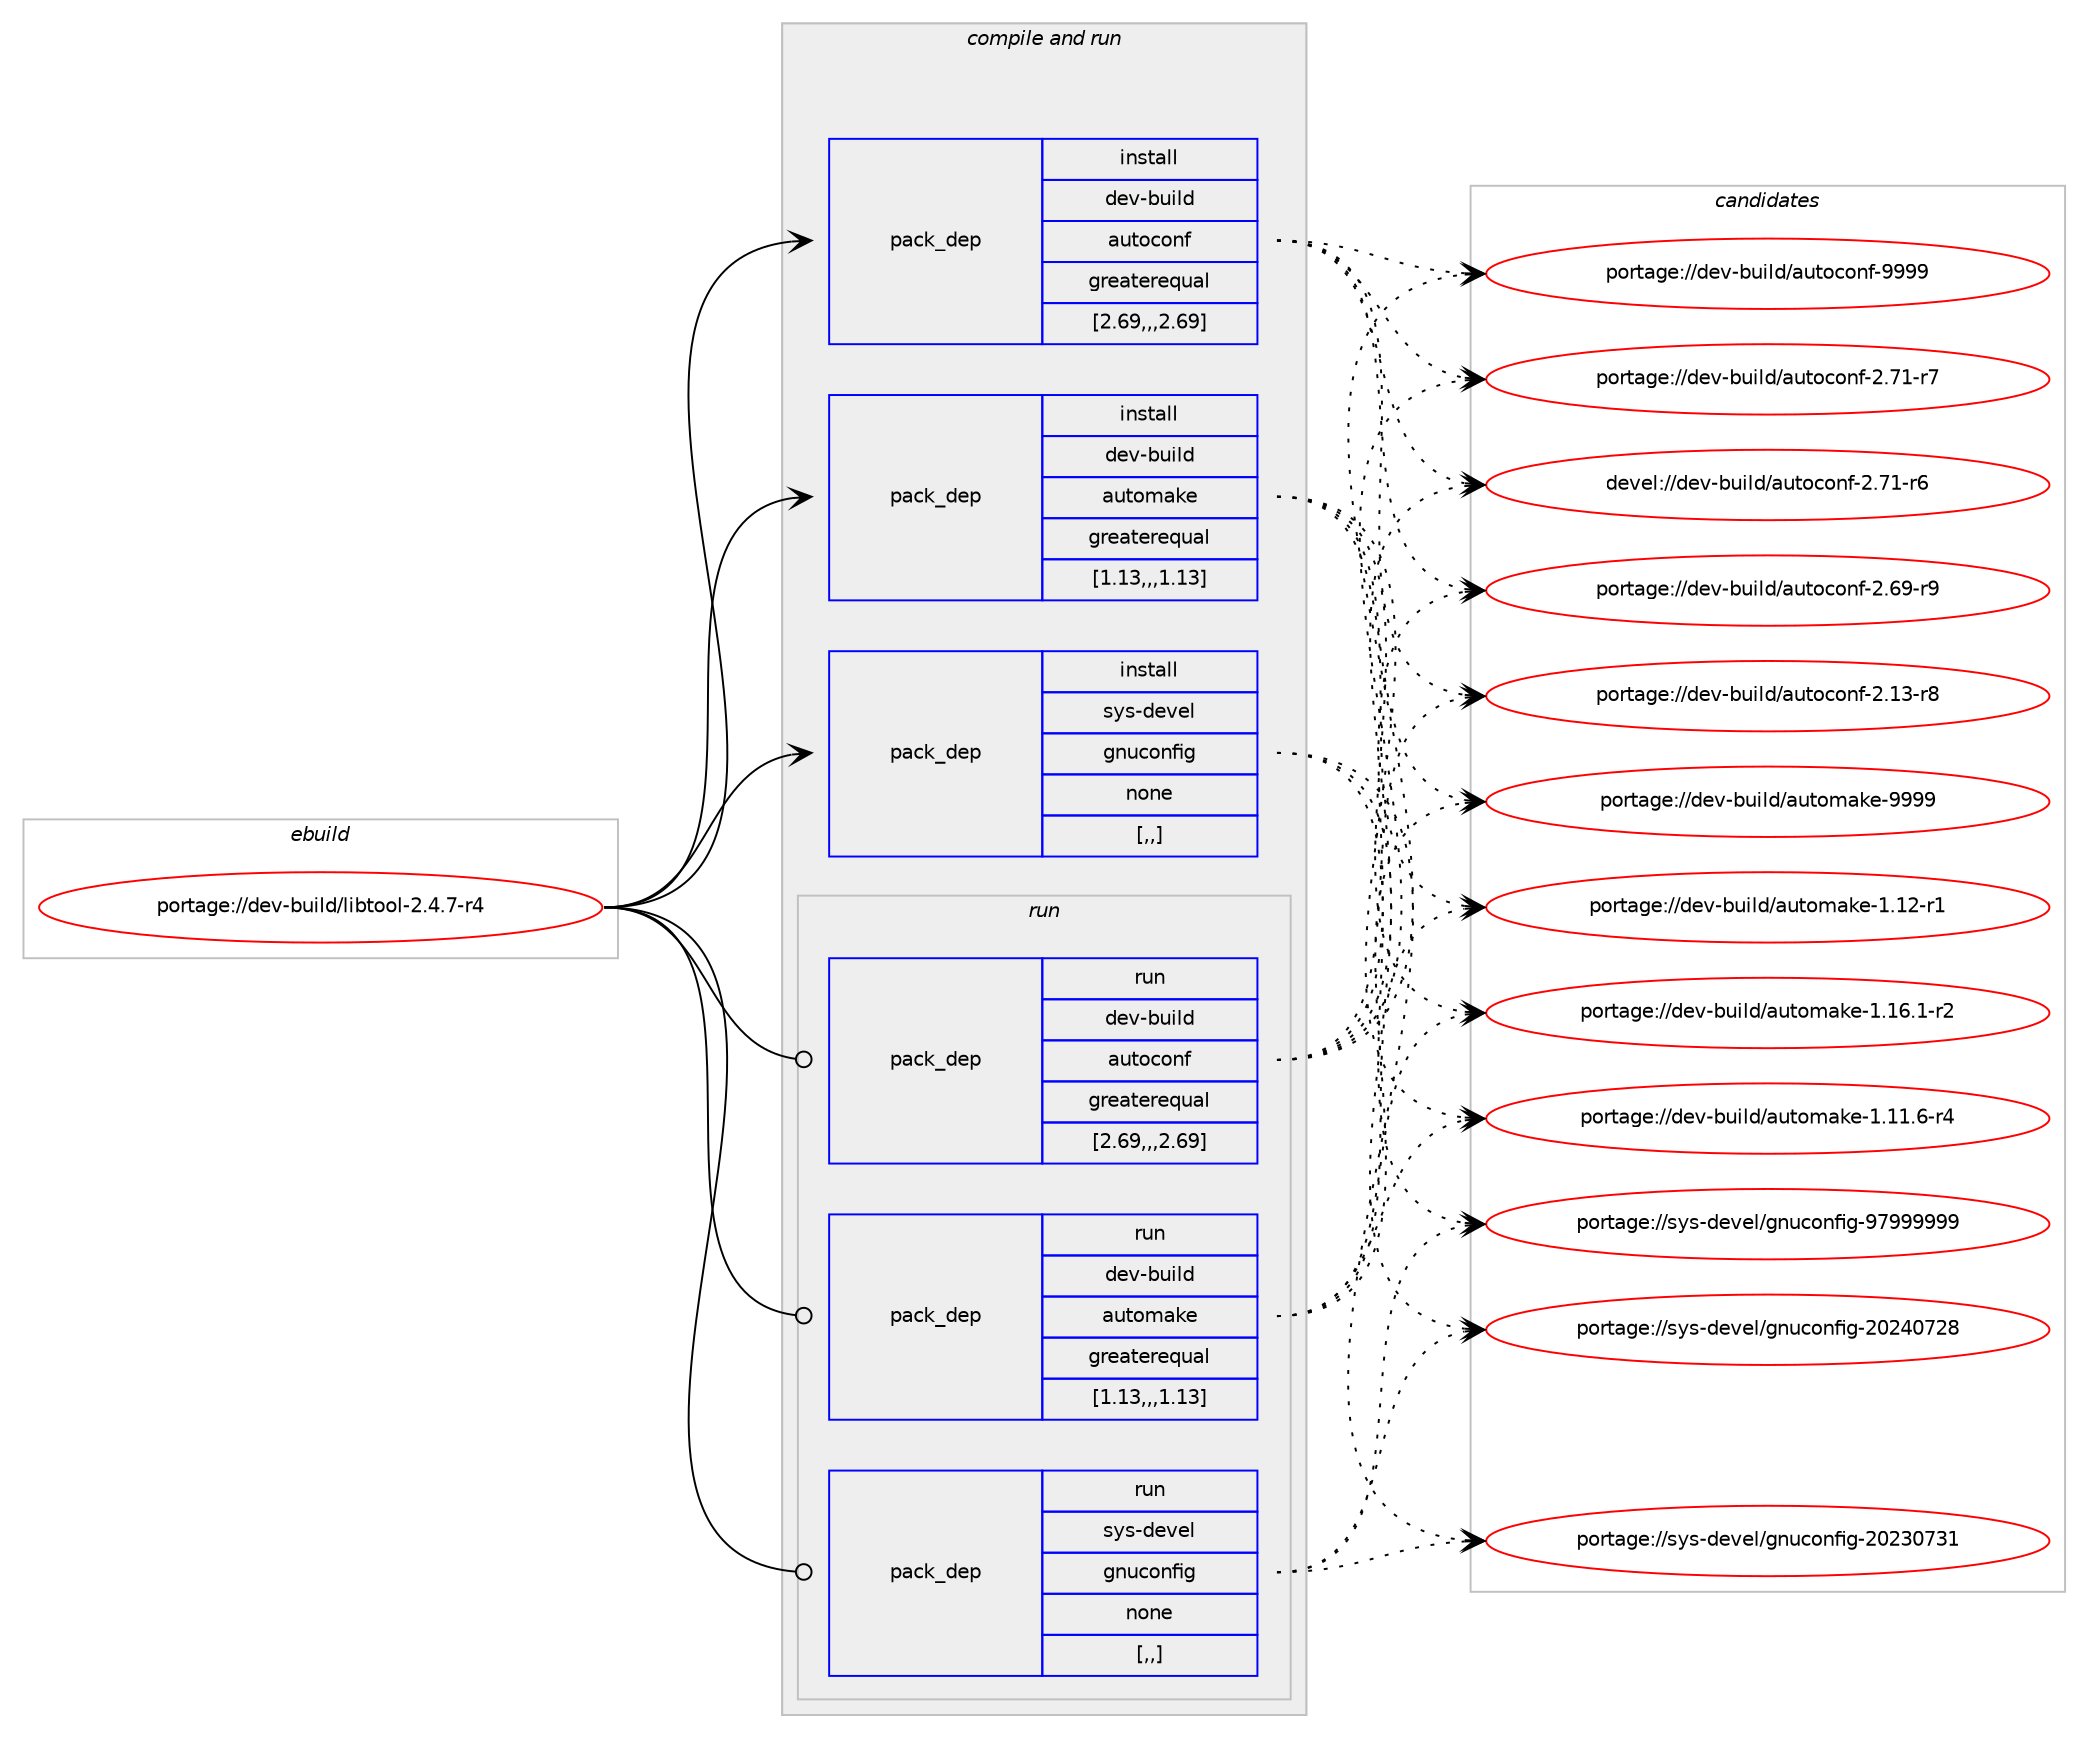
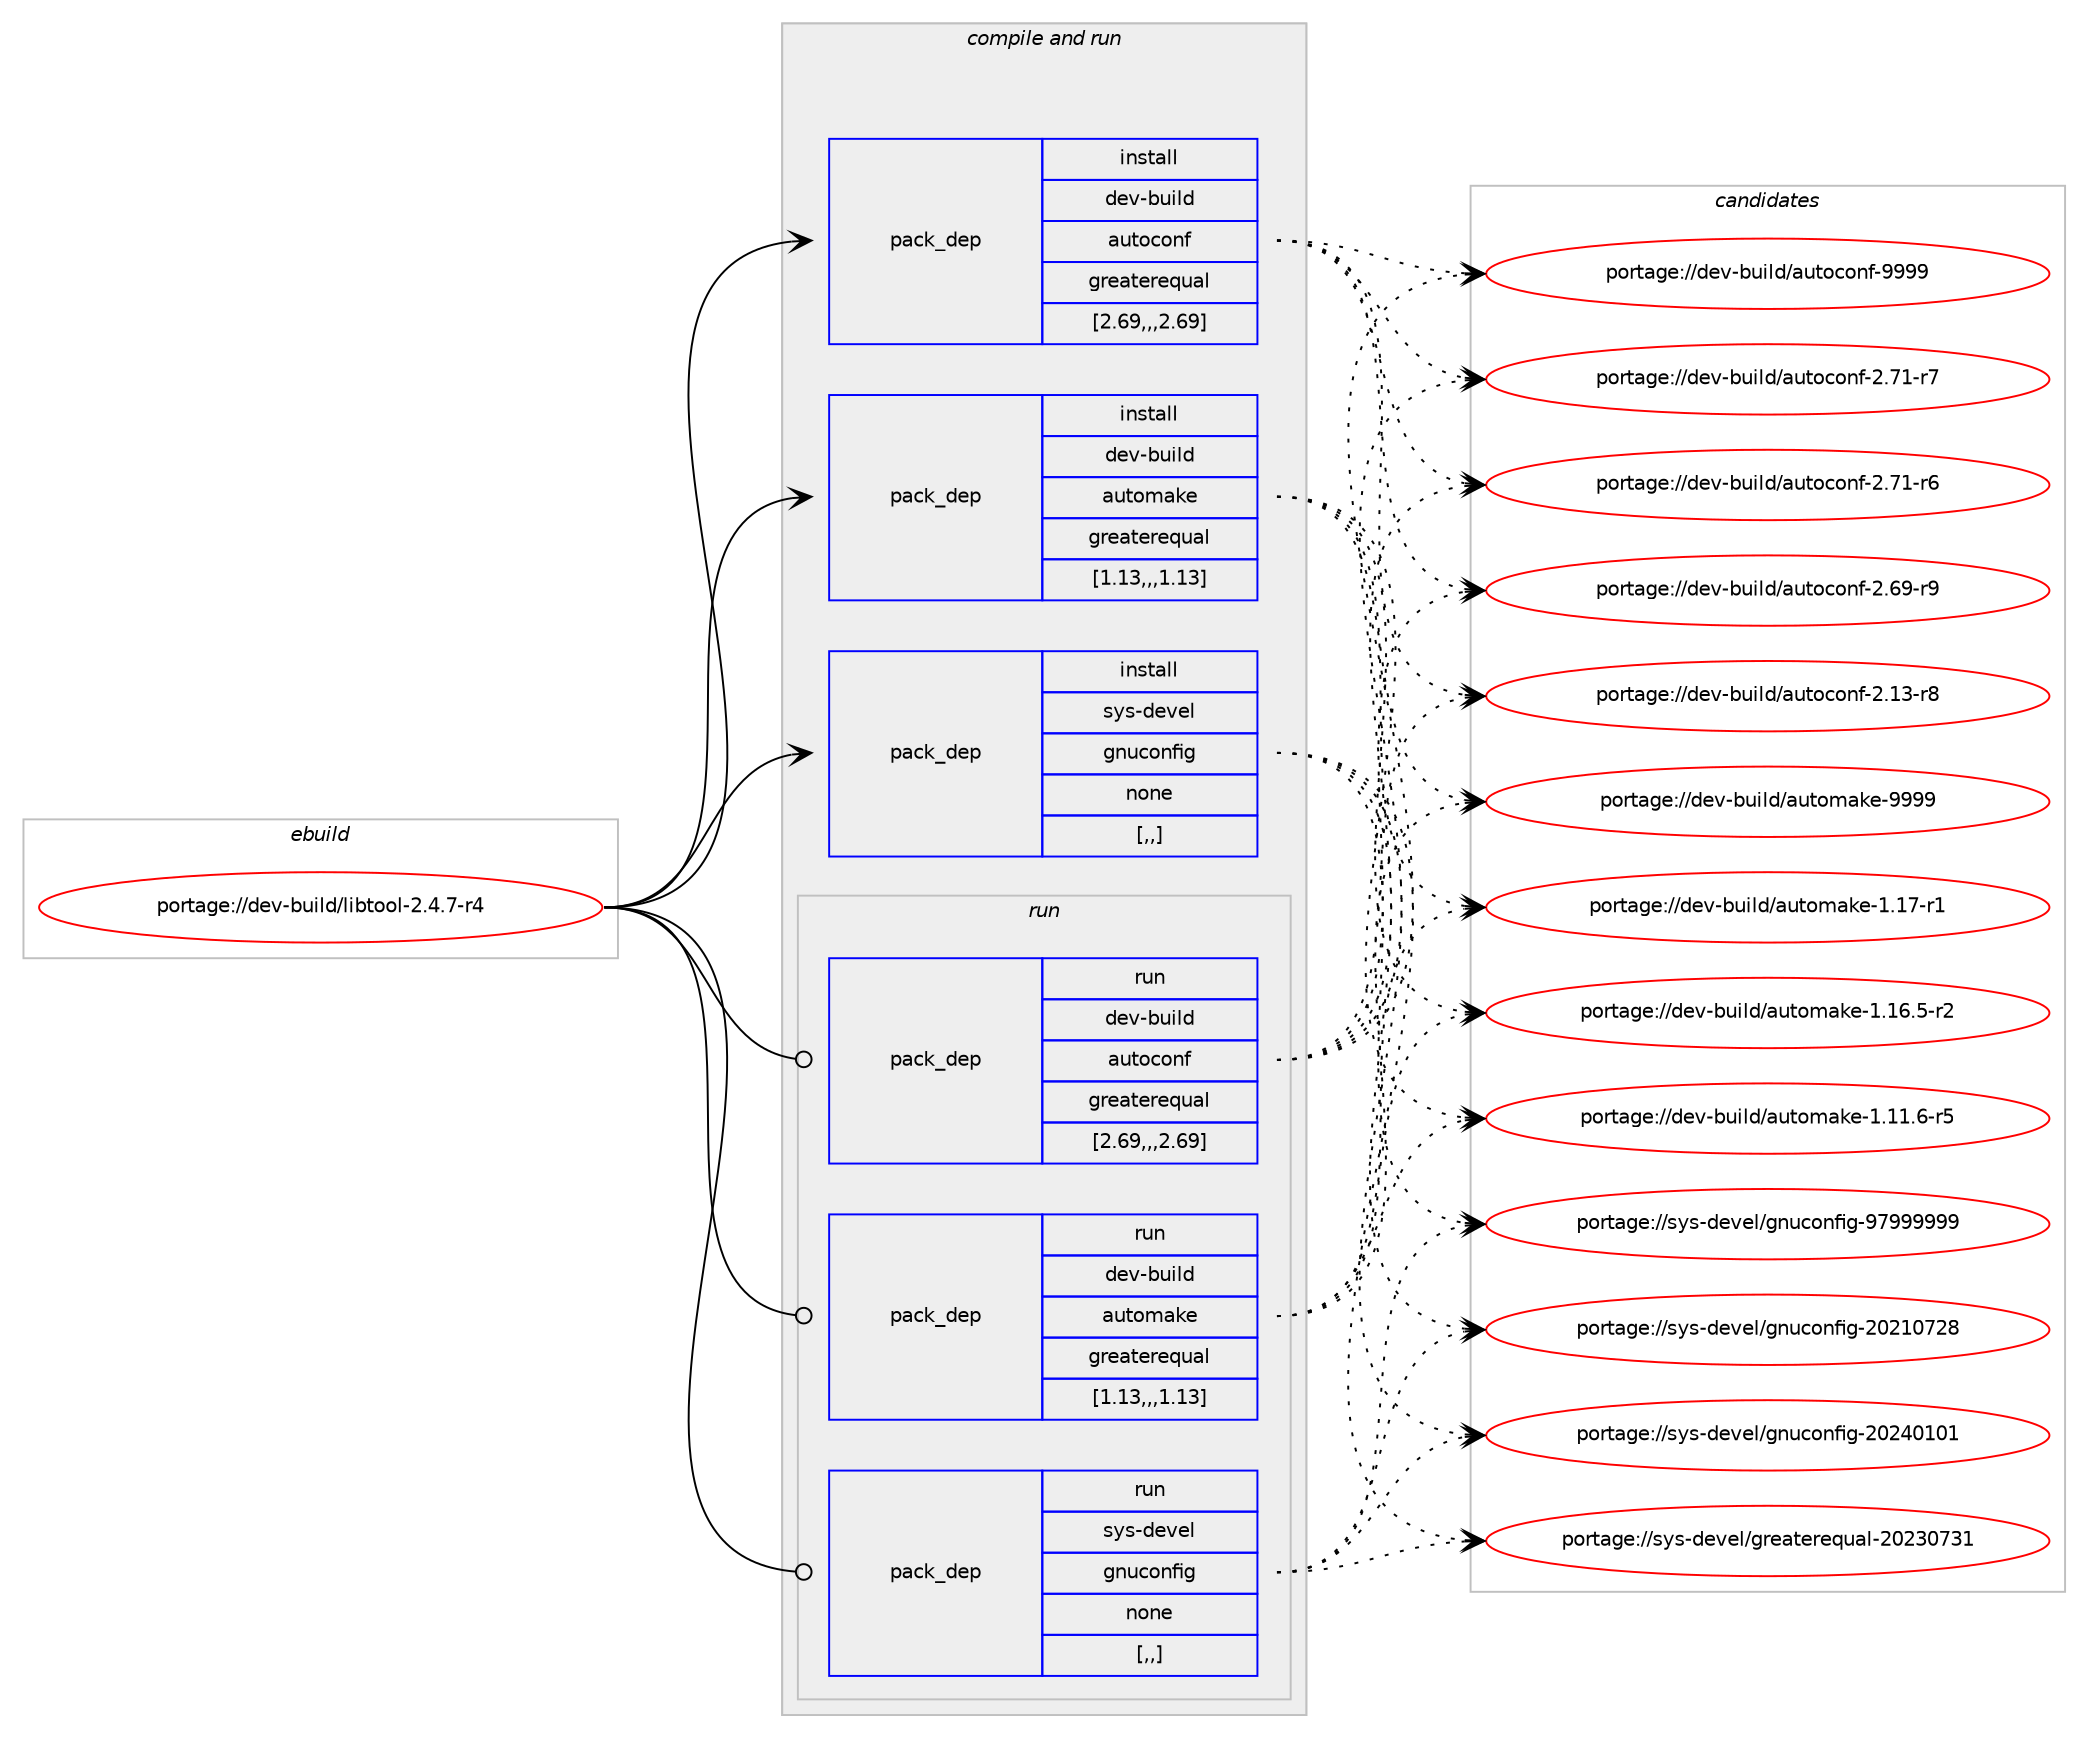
  digraph {
    compound=true
    concentrate=true
    fontname=Helvetica
    fontsize=10
    newrank=true
    rankdir=LR
    ranksep=1.5
    node [color=red fontname=Helvetica fontsize=10]
    edge [arrowhead=vee headport=w style=dotted tailport=e weight=100]
    n1 [label="portage://dev-build/libtool-2.4.7-r4" width=4]
    n2 [color=blue label=<<TABLE BORDER="0" CELLBORDER="1" CELLSPACING="0" CELLPADDING="4" WIDTH="220"><TR><TD ROWSPAN="6" CELLPADDING="30">pack_dep</TD></TR><TR><TD WIDTH="110">install</TD></TR><TR><TD>dev-build</TD></TR><TR><TD>autoconf</TD></TR><TR><TD>greaterequal</TD></TR><TR><TD>[2.69,,,2.69]</TD></TR></TABLE>> shape=none]
    n3 [color=blue label=<<TABLE BORDER="0" CELLBORDER="1" CELLSPACING="0" CELLPADDING="4" WIDTH="220"><TR><TD ROWSPAN="6" CELLPADDING="30">pack_dep</TD></TR><TR><TD WIDTH="110">install</TD></TR><TR><TD>dev-build</TD></TR><TR><TD>automake</TD></TR><TR><TD>greaterequal</TD></TR><TR><TD>[1.13,,,1.13]</TD></TR></TABLE>> shape=none]
    n4 [color=blue label=<<TABLE BORDER="0" CELLBORDER="1" CELLSPACING="0" CELLPADDING="4" WIDTH="220"><TR><TD ROWSPAN="6" CELLPADDING="30">pack_dep</TD></TR><TR><TD WIDTH="110">install</TD></TR><TR><TD>sys-devel</TD></TR><TR><TD>gnuconfig</TD></TR><TR><TD>none</TD></TR><TR><TD>[,,]</TD></TR></TABLE>> shape=none]
    n5 [color=blue label=<<TABLE BORDER="0" CELLBORDER="1" CELLSPACING="0" CELLPADDING="4" WIDTH="220"><TR><TD ROWSPAN="6" CELLPADDING="30">pack_dep</TD></TR><TR><TD WIDTH="110">run</TD></TR><TR><TD>dev-build</TD></TR><TR><TD>autoconf</TD></TR><TR><TD>greaterequal</TD></TR><TR><TD>[2.69,,,2.69]</TD></TR></TABLE>> shape=none]
    n6 [color=blue label=<<TABLE BORDER="0" CELLBORDER="1" CELLSPACING="0" CELLPADDING="4" WIDTH="220"><TR><TD ROWSPAN="6" CELLPADDING="30">pack_dep</TD></TR><TR><TD WIDTH="110">run</TD></TR><TR><TD>dev-build</TD></TR><TR><TD>automake</TD></TR><TR><TD>greaterequal</TD></TR><TR><TD>[1.13,,,1.13]</TD></TR></TABLE>> shape=none]
    n7 [color=blue label=<<TABLE BORDER="0" CELLBORDER="1" CELLSPACING="0" CELLPADDING="4" WIDTH="220"><TR><TD ROWSPAN="6" CELLPADDING="30">pack_dep</TD></TR><TR><TD WIDTH="110">run</TD></TR><TR><TD>sys-devel</TD></TR><TR><TD>gnuconfig</TD></TR><TR><TD>none</TD></TR><TR><TD>[,,]</TD></TR></TABLE>> shape=none]
    n8 [label="portage://dev-build/autoconf-9999" width=4]
    n9 [label="portage://dev-build/autoconf-2.71-r7" width=4]
-   n10 [label="devel://dev-build/autoconf-2.71-r6" width=4]
+   n10 [label="portage://dev-build/autoconf-2.71-r6" width=4]
    n11 [label="portage://dev-build/autoconf-2.69-r9" width=4]
    n12 [label="portage://dev-build/autoconf-2.13-r8" width=4]
    n13 [label="portage://dev-build/automake-9999" width=4]
-   n14 [label="portage://dev-build/automake-1.12-r1" width=4]
-   n15 [label="portage://dev-build/automake-1.16.1-r2" width=4]
-   n16 [label="portage://dev-build/automake-1.11.6-r4" width=4]
+   n14 [label="portage://dev-build/automake-1.17-r1" width=4]
+   n15 [label="portage://dev-build/automake-1.16.5-r2" width=4]
+   n16 [label="portage://dev-build/automake-1.11.6-r5" width=4]
    n17 [label="portage://sys-devel/gnuconfig-97999999" width=4]
-   n18 [label="portage://sys-devel/gnuconfig-20240728" width=4]
-   n20 [label="portage://sys-devel/gnuconfig-20230731" width=4]
+   n18 [label="portage://sys-devel/gnuconfig-20210728" width=4]
+   n19 [label="portage://sys-devel/gnuconfig-20240101" width=4]
+   n20 [label="portage://sys-devel/greaterequal-20230731" width=4]
    subgraph cluster_1 {
      color=gray
      label=<<i>ebuild</i>>
      n1
    }
    subgraph cluster_2 {
      color=gray
      label=<<i>dependencies</i>>
      subgraph cluster_3 {
        color=gray
        fillcolor="#eeeeee"
        label=<<i>compile</i>>
        style=filled
        subgraph sub_4 {
          color=gray
          fillcolor="#eeeeee"
          label=<<i>compile</i>>
          style=filled
          n2
        }
        subgraph sub_5 {
          color=gray
          fillcolor="#eeeeee"
          label=<<i>compile</i>>
          style=filled
          n3
        }
        subgraph sub_6 {
          color=gray
          fillcolor="#eeeeee"
          label=<<i>compile</i>>
          style=filled
          n4
        }
      }
      subgraph cluster_7 {
        color=gray
        fillcolor="#eeeeee"
        label=<<i>compile and run</i>>
        style=filled
      }
      subgraph cluster_8 {
        color=gray
        fillcolor="#eeeeee"
        label=<<i>run</i>>
        style=filled
        subgraph sub_9 {
          color=gray
          fillcolor="#eeeeee"
          label=<<i>run</i>>
          style=filled
          n5
        }
        subgraph sub_10 {
          color=gray
          fillcolor="#eeeeee"
          label=<<i>run</i>>
          style=filled
          n6
        }
        subgraph sub_11 {
          color=gray
          fillcolor="#eeeeee"
          label=<<i>run</i>>
          style=filled
          n7
        }
      }
    }
    subgraph cluster_12 {
      color=gray
      label=<<i>candidates</i>>
      rank=same
      subgraph sub_13 {
        color=black
        label=<<i>candidates</i>>
        nodesep=1
        rank=same
        n8
        n9
        n10
        n11
        n12
      }
      subgraph sub_14 {
        color=black
        label=<<i>candidates</i>>
        nodesep=1
        rank=same
        n13
        n14
        n15
        n16
      }
      subgraph sub_15 {
        color=black
        label=<<i>candidates</i>>
        nodesep=1
        rank=same
        n17
        n18
+       n19
        n20
      }
      subgraph sub_16 {
        color=black
        label=<<i>candidates</i>>
        nodesep=1
        rank=same
        n8
        n9
        n10
        n11
        n12
      }
      subgraph sub_17 {
        color=black
        label=<<i>candidates</i>>
        nodesep=1
        rank=same
        n13
        n14
        n15
        n16
      }
      subgraph sub_18 {
        color=black
        label=<<i>candidates</i>>
        nodesep=1
        rank=same
        n17
        n18
+       n19
        n20
      }
    }
    n1 -> n2 [style=solid weight=20]
    n1 -> n3 [style=solid weight=20]
    n1 -> n4 [style=solid weight=20]
    n1 -> n5 [arrowhead=odot style=solid weight=20]
    n1 -> n6 [arrowhead=odot style=solid weight=20]
    n1 -> n7 [arrowhead=odot style=solid weight=20]
    n2 -> n8
    n2 -> n9
    n2 -> n10
    n2 -> n11
    n2 -> n12
    n3 -> n13
    n3 -> n14
    n3 -> n15
    n3 -> n16
    n4 -> n17
    n4 -> n18
+   n4 -> n19
    n4 -> n20
    n5 -> n8
    n5 -> n9
    n5 -> n10
    n5 -> n11
    n5 -> n12
    n6 -> n13
    n6 -> n14
    n6 -> n15
    n6 -> n16
    n7 -> n17
    n7 -> n18
+   n7 -> n19
    n7 -> n20
  }
